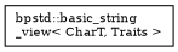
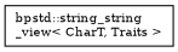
  digraph {
    rankdir=TB
    fontname="DejaVu Serif"
-   n1 [color=black fillcolor=white fontname="DejaVu Serif" fontsize=10 height=0.2 label="bpstd::basic_string\l_view\< CharT, Traits \>" shape=record style=filled width=0.4]
+   n1 [color=black fillcolor=white fontname="DejaVu Serif" fontsize=10 height=0.2 label="bpstd::string_string\l_view\< CharT, Traits \>" shape=record style=filled width=0.4]
  }
